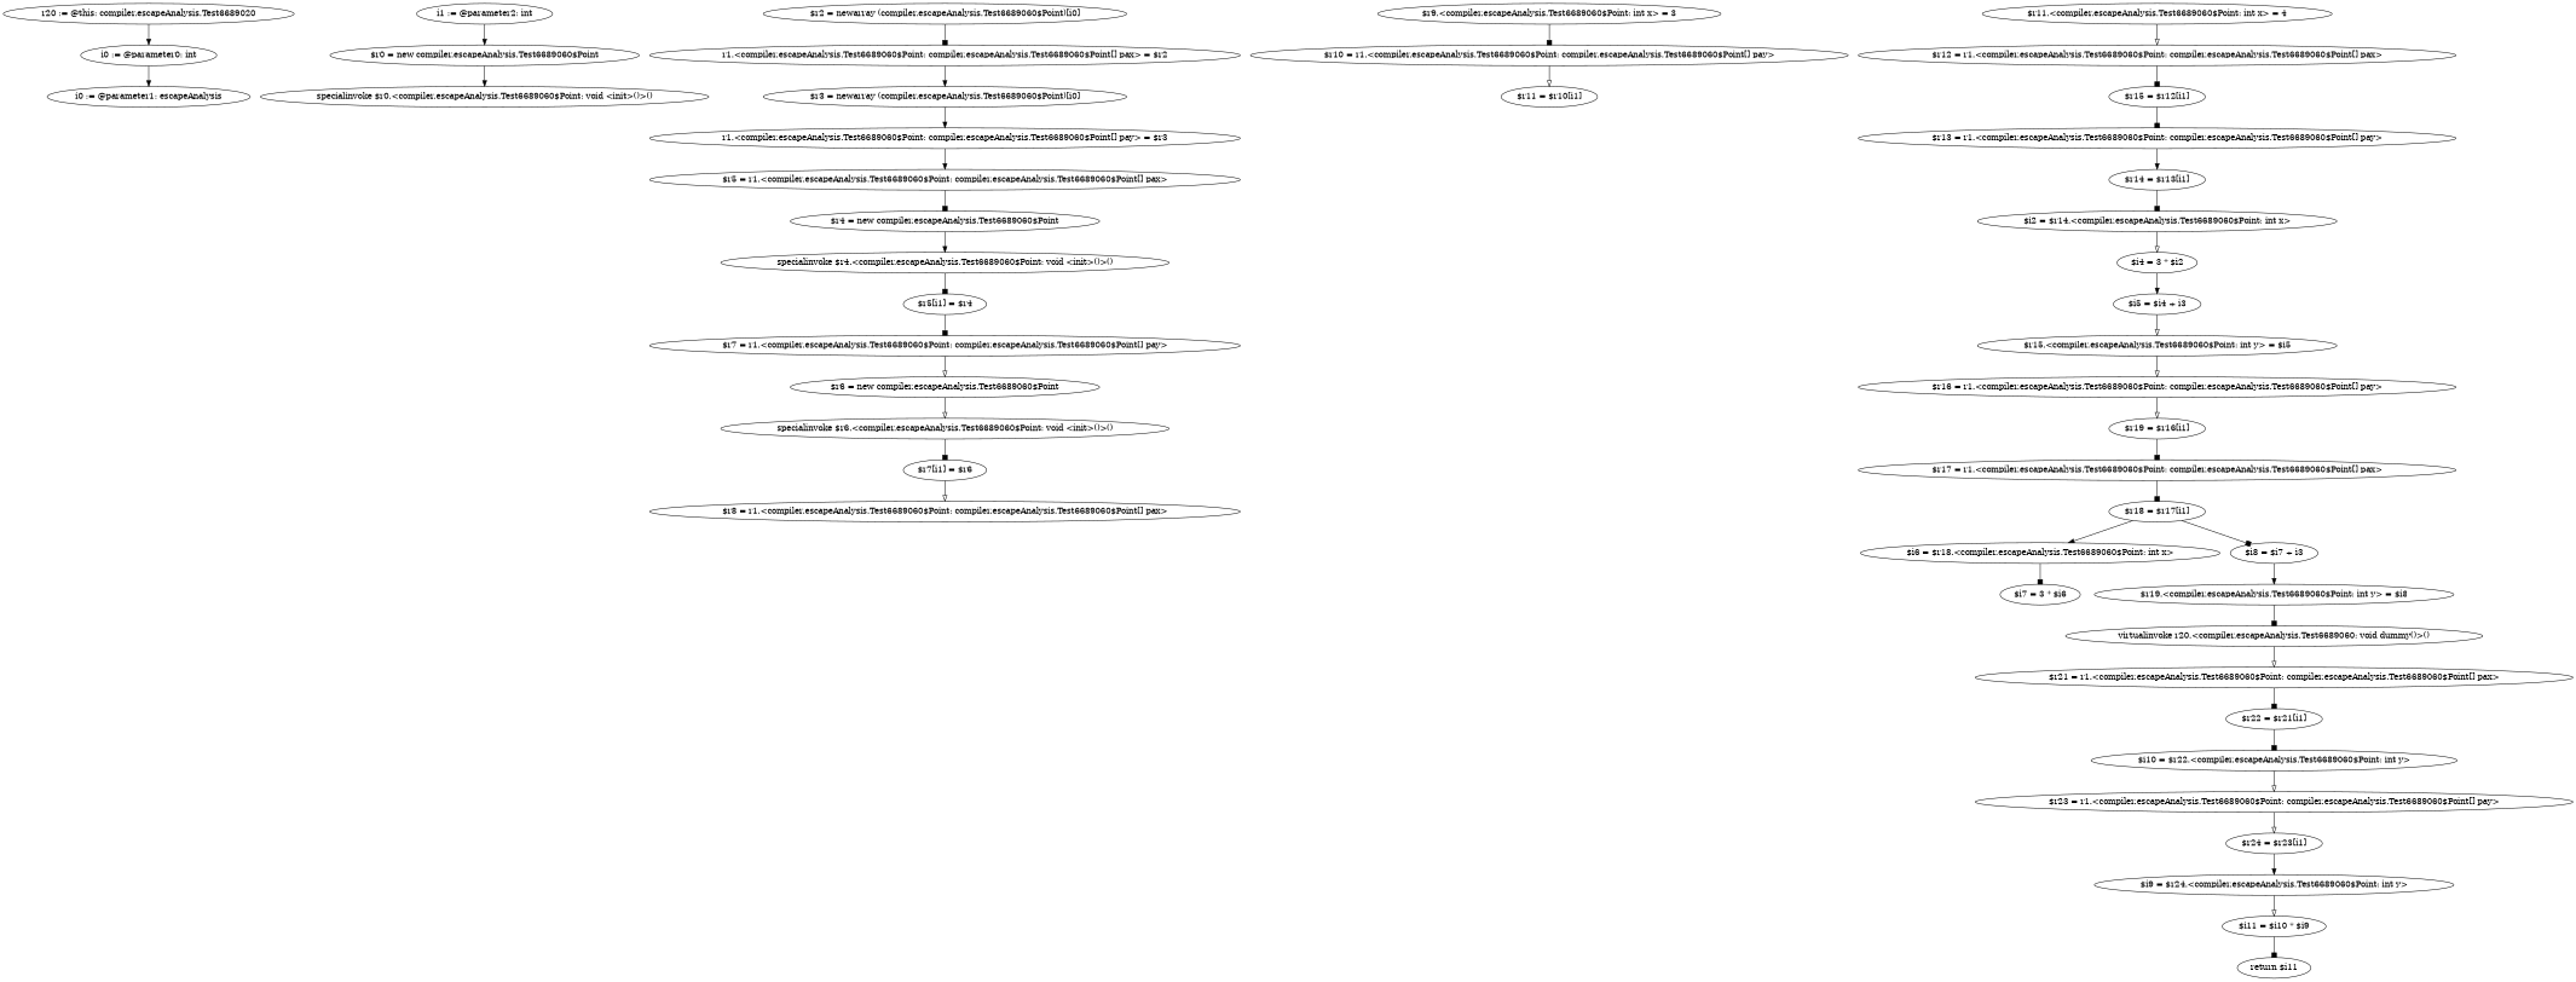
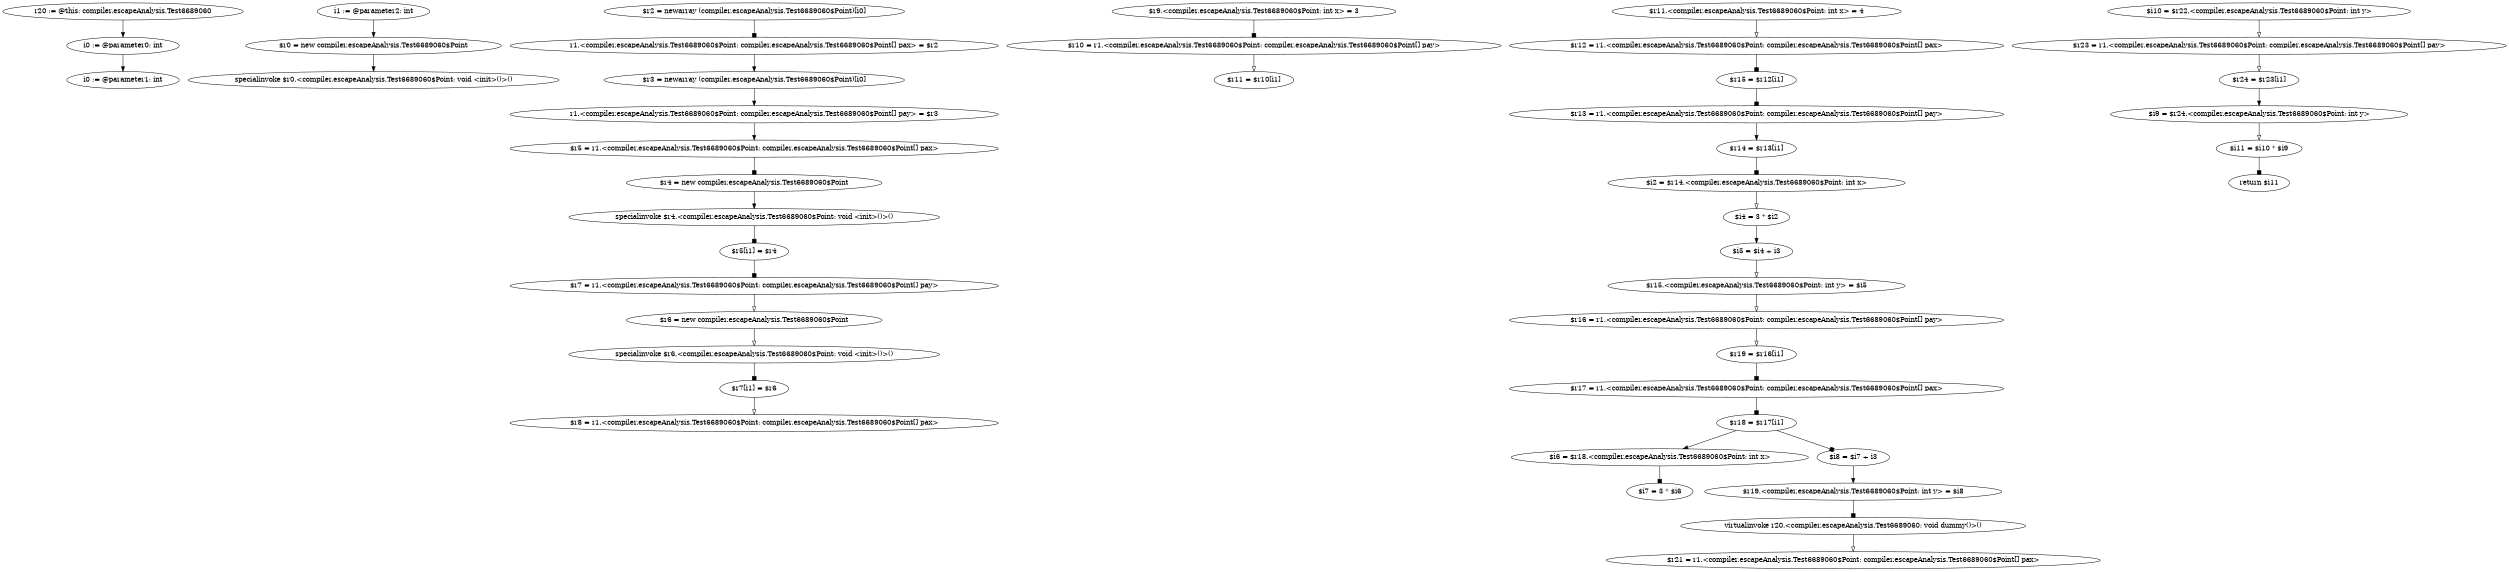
  digraph {
    edge [arrowhead=box]
    n1 [label="i0 := @parameter0: int"]
-   "r20 := @this: compiler.escapeAnalysis.Test6689060" [label="r20 := @this: compiler.escapeAnalysis.Test6689020"]
-   "i0 := @parameter1: int" [label="i0 := @parameter1: escapeAnalysis"]
+   "r20 := @this: compiler.escapeAnalysis.Test6689060"
+   "i0 := @parameter1: int"
    "i1 := @parameter2: int"
    "$r0 = new compiler.escapeAnalysis.Test6689060$Point"
    "specialinvoke $r0.<compiler.escapeAnalysis.Test6689060$Point: void <init>()>()"
    "$r2 = newarray (compiler.escapeAnalysis.Test6689060$Point)[i0]"
    "r1.<compiler.escapeAnalysis.Test6689060$Point: compiler.escapeAnalysis.Test6689060$Point[] pax> = $r2"
    "$r3 = newarray (compiler.escapeAnalysis.Test6689060$Point)[i0]"
    "r1.<compiler.escapeAnalysis.Test6689060$Point: compiler.escapeAnalysis.Test6689060$Point[] pay> = $r3"
    "$r5 = r1.<compiler.escapeAnalysis.Test6689060$Point: compiler.escapeAnalysis.Test6689060$Point[] pax>"
    "$r4 = new compiler.escapeAnalysis.Test6689060$Point"
    "specialinvoke $r4.<compiler.escapeAnalysis.Test6689060$Point: void <init>()>()"
    "$r5[i1] = $r4"
    "$r7 = r1.<compiler.escapeAnalysis.Test6689060$Point: compiler.escapeAnalysis.Test6689060$Point[] pay>"
    "$r6 = new compiler.escapeAnalysis.Test6689060$Point"
    "specialinvoke $r6.<compiler.escapeAnalysis.Test6689060$Point: void <init>()>()"
    "$r7[i1] = $r6"
    "$r8 = r1.<compiler.escapeAnalysis.Test6689060$Point: compiler.escapeAnalysis.Test6689060$Point[] pax>"
    "$r9.<compiler.escapeAnalysis.Test6689060$Point: int x> = 3"
    "$r10 = r1.<compiler.escapeAnalysis.Test6689060$Point: compiler.escapeAnalysis.Test6689060$Point[] pay>"
    "$r11 = $r10[i1]"
    "$r11.<compiler.escapeAnalysis.Test6689060$Point: int x> = 4"
    "$r12 = r1.<compiler.escapeAnalysis.Test6689060$Point: compiler.escapeAnalysis.Test6689060$Point[] pax>"
    "$r15 = $r12[i1]"
    "$r13 = r1.<compiler.escapeAnalysis.Test6689060$Point: compiler.escapeAnalysis.Test6689060$Point[] pay>"
    "$r14 = $r13[i1]"
    "$i2 = $r14.<compiler.escapeAnalysis.Test6689060$Point: int x>"
    "$i4 = 3 * $i2"
    "$i5 = $i4 + i3"
    "$r15.<compiler.escapeAnalysis.Test6689060$Point: int y> = $i5"
    "$r16 = r1.<compiler.escapeAnalysis.Test6689060$Point: compiler.escapeAnalysis.Test6689060$Point[] pay>"
    "$r19 = $r16[i1]"
    "$r17 = r1.<compiler.escapeAnalysis.Test6689060$Point: compiler.escapeAnalysis.Test6689060$Point[] pax>"
    "$r18 = $r17[i1]"
    "$i6 = $r18.<compiler.escapeAnalysis.Test6689060$Point: int x>"
    "$i8 = $i7 + i3"
    "$i7 = 3 * $i6"
    "$r19.<compiler.escapeAnalysis.Test6689060$Point: int y> = $i8"
    "virtualinvoke r20.<compiler.escapeAnalysis.Test6689060: void dummy()>()"
    "$r21 = r1.<compiler.escapeAnalysis.Test6689060$Point: compiler.escapeAnalysis.Test6689060$Point[] pax>"
-   "$r22 = $r21[i1]"
    "$i10 = $r22.<compiler.escapeAnalysis.Test6689060$Point: int y>"
    "$r23 = r1.<compiler.escapeAnalysis.Test6689060$Point: compiler.escapeAnalysis.Test6689060$Point[] pay>"
    "$r24 = $r23[i1]"
    "$i9 = $r24.<compiler.escapeAnalysis.Test6689060$Point: int y>"
    "$i11 = $i10 * $i9"
    "return $i11"
    n1 -> "i0 := @parameter1: int" [arrowhead=normal]
    "r20 := @this: compiler.escapeAnalysis.Test6689060" -> n1 [arrowhead=normal]
    "i1 := @parameter2: int" -> "$r0 = new compiler.escapeAnalysis.Test6689060$Point" [arrowhead=normal]
    "$r0 = new compiler.escapeAnalysis.Test6689060$Point" -> "specialinvoke $r0.<compiler.escapeAnalysis.Test6689060$Point: void <init>()>()" [arrowhead=normal]
    "$r2 = newarray (compiler.escapeAnalysis.Test6689060$Point)[i0]" -> "r1.<compiler.escapeAnalysis.Test6689060$Point: compiler.escapeAnalysis.Test6689060$Point[] pax> = $r2"
    "r1.<compiler.escapeAnalysis.Test6689060$Point: compiler.escapeAnalysis.Test6689060$Point[] pax> = $r2" -> "$r3 = newarray (compiler.escapeAnalysis.Test6689060$Point)[i0]" [arrowhead=normal]
    "$r3 = newarray (compiler.escapeAnalysis.Test6689060$Point)[i0]" -> "r1.<compiler.escapeAnalysis.Test6689060$Point: compiler.escapeAnalysis.Test6689060$Point[] pay> = $r3" [arrowhead=normal]
    "r1.<compiler.escapeAnalysis.Test6689060$Point: compiler.escapeAnalysis.Test6689060$Point[] pay> = $r3" -> "$r5 = r1.<compiler.escapeAnalysis.Test6689060$Point: compiler.escapeAnalysis.Test6689060$Point[] pax>" [arrowhead=normal]
    "$r5 = r1.<compiler.escapeAnalysis.Test6689060$Point: compiler.escapeAnalysis.Test6689060$Point[] pax>" -> "$r4 = new compiler.escapeAnalysis.Test6689060$Point"
    "$r4 = new compiler.escapeAnalysis.Test6689060$Point" -> "specialinvoke $r4.<compiler.escapeAnalysis.Test6689060$Point: void <init>()>()" [arrowhead=normal]
    "specialinvoke $r4.<compiler.escapeAnalysis.Test6689060$Point: void <init>()>()" -> "$r5[i1] = $r4"
    "$r5[i1] = $r4" -> "$r7 = r1.<compiler.escapeAnalysis.Test6689060$Point: compiler.escapeAnalysis.Test6689060$Point[] pay>"
    "$r7 = r1.<compiler.escapeAnalysis.Test6689060$Point: compiler.escapeAnalysis.Test6689060$Point[] pay>" -> "$r6 = new compiler.escapeAnalysis.Test6689060$Point" [arrowhead=onormal]
    "$r6 = new compiler.escapeAnalysis.Test6689060$Point" -> "specialinvoke $r6.<compiler.escapeAnalysis.Test6689060$Point: void <init>()>()" [arrowhead=onormal]
    "specialinvoke $r6.<compiler.escapeAnalysis.Test6689060$Point: void <init>()>()" -> "$r7[i1] = $r6"
    "$r7[i1] = $r6" -> "$r8 = r1.<compiler.escapeAnalysis.Test6689060$Point: compiler.escapeAnalysis.Test6689060$Point[] pax>" [arrowhead=onormal]
    "$r9.<compiler.escapeAnalysis.Test6689060$Point: int x> = 3" -> "$r10 = r1.<compiler.escapeAnalysis.Test6689060$Point: compiler.escapeAnalysis.Test6689060$Point[] pay>"
    "$r10 = r1.<compiler.escapeAnalysis.Test6689060$Point: compiler.escapeAnalysis.Test6689060$Point[] pay>" -> "$r11 = $r10[i1]" [arrowhead=onormal]
    "$r11.<compiler.escapeAnalysis.Test6689060$Point: int x> = 4" -> "$r12 = r1.<compiler.escapeAnalysis.Test6689060$Point: compiler.escapeAnalysis.Test6689060$Point[] pax>" [arrowhead=onormal]
    "$r12 = r1.<compiler.escapeAnalysis.Test6689060$Point: compiler.escapeAnalysis.Test6689060$Point[] pax>" -> "$r15 = $r12[i1]"
    "$r15 = $r12[i1]" -> "$r13 = r1.<compiler.escapeAnalysis.Test6689060$Point: compiler.escapeAnalysis.Test6689060$Point[] pay>"
    "$r13 = r1.<compiler.escapeAnalysis.Test6689060$Point: compiler.escapeAnalysis.Test6689060$Point[] pay>" -> "$r14 = $r13[i1]" [arrowhead=normal]
    "$r14 = $r13[i1]" -> "$i2 = $r14.<compiler.escapeAnalysis.Test6689060$Point: int x>"
    "$i2 = $r14.<compiler.escapeAnalysis.Test6689060$Point: int x>" -> "$i4 = 3 * $i2" [arrowhead=onormal]
    "$i4 = 3 * $i2" -> "$i5 = $i4 + i3" [arrowhead=normal]
    "$i5 = $i4 + i3" -> "$r15.<compiler.escapeAnalysis.Test6689060$Point: int y> = $i5" [arrowhead=onormal]
    "$r15.<compiler.escapeAnalysis.Test6689060$Point: int y> = $i5" -> "$r16 = r1.<compiler.escapeAnalysis.Test6689060$Point: compiler.escapeAnalysis.Test6689060$Point[] pay>" [arrowhead=onormal]
    "$r16 = r1.<compiler.escapeAnalysis.Test6689060$Point: compiler.escapeAnalysis.Test6689060$Point[] pay>" -> "$r19 = $r16[i1]" [arrowhead=onormal]
    "$r19 = $r16[i1]" -> "$r17 = r1.<compiler.escapeAnalysis.Test6689060$Point: compiler.escapeAnalysis.Test6689060$Point[] pax>"
    "$r17 = r1.<compiler.escapeAnalysis.Test6689060$Point: compiler.escapeAnalysis.Test6689060$Point[] pax>" -> "$r18 = $r17[i1]"
    "$r18 = $r17[i1]" -> "$i6 = $r18.<compiler.escapeAnalysis.Test6689060$Point: int x>" [arrowhead=normal]
    "$r18 = $r17[i1]" -> "$i8 = $i7 + i3"
    "$i6 = $r18.<compiler.escapeAnalysis.Test6689060$Point: int x>" -> "$i7 = 3 * $i6"
    "$i8 = $i7 + i3" -> "$r19.<compiler.escapeAnalysis.Test6689060$Point: int y> = $i8" [arrowhead=normal]
    "$r19.<compiler.escapeAnalysis.Test6689060$Point: int y> = $i8" -> "virtualinvoke r20.<compiler.escapeAnalysis.Test6689060: void dummy()>()"
    "virtualinvoke r20.<compiler.escapeAnalysis.Test6689060: void dummy()>()" -> "$r21 = r1.<compiler.escapeAnalysis.Test6689060$Point: compiler.escapeAnalysis.Test6689060$Point[] pax>" [arrowhead=onormal]
-   "$r21 = r1.<compiler.escapeAnalysis.Test6689060$Point: compiler.escapeAnalysis.Test6689060$Point[] pax>" -> "$r22 = $r21[i1]"
-   "$r22 = $r21[i1]" -> "$i10 = $r22.<compiler.escapeAnalysis.Test6689060$Point: int y>"
    "$i10 = $r22.<compiler.escapeAnalysis.Test6689060$Point: int y>" -> "$r23 = r1.<compiler.escapeAnalysis.Test6689060$Point: compiler.escapeAnalysis.Test6689060$Point[] pay>" [arrowhead=onormal]
    "$r23 = r1.<compiler.escapeAnalysis.Test6689060$Point: compiler.escapeAnalysis.Test6689060$Point[] pay>" -> "$r24 = $r23[i1]" [arrowhead=onormal]
    "$r24 = $r23[i1]" -> "$i9 = $r24.<compiler.escapeAnalysis.Test6689060$Point: int y>" [arrowhead=normal]
    "$i9 = $r24.<compiler.escapeAnalysis.Test6689060$Point: int y>" -> "$i11 = $i10 * $i9" [arrowhead=onormal]
    "$i11 = $i10 * $i9" -> "return $i11"
  }
